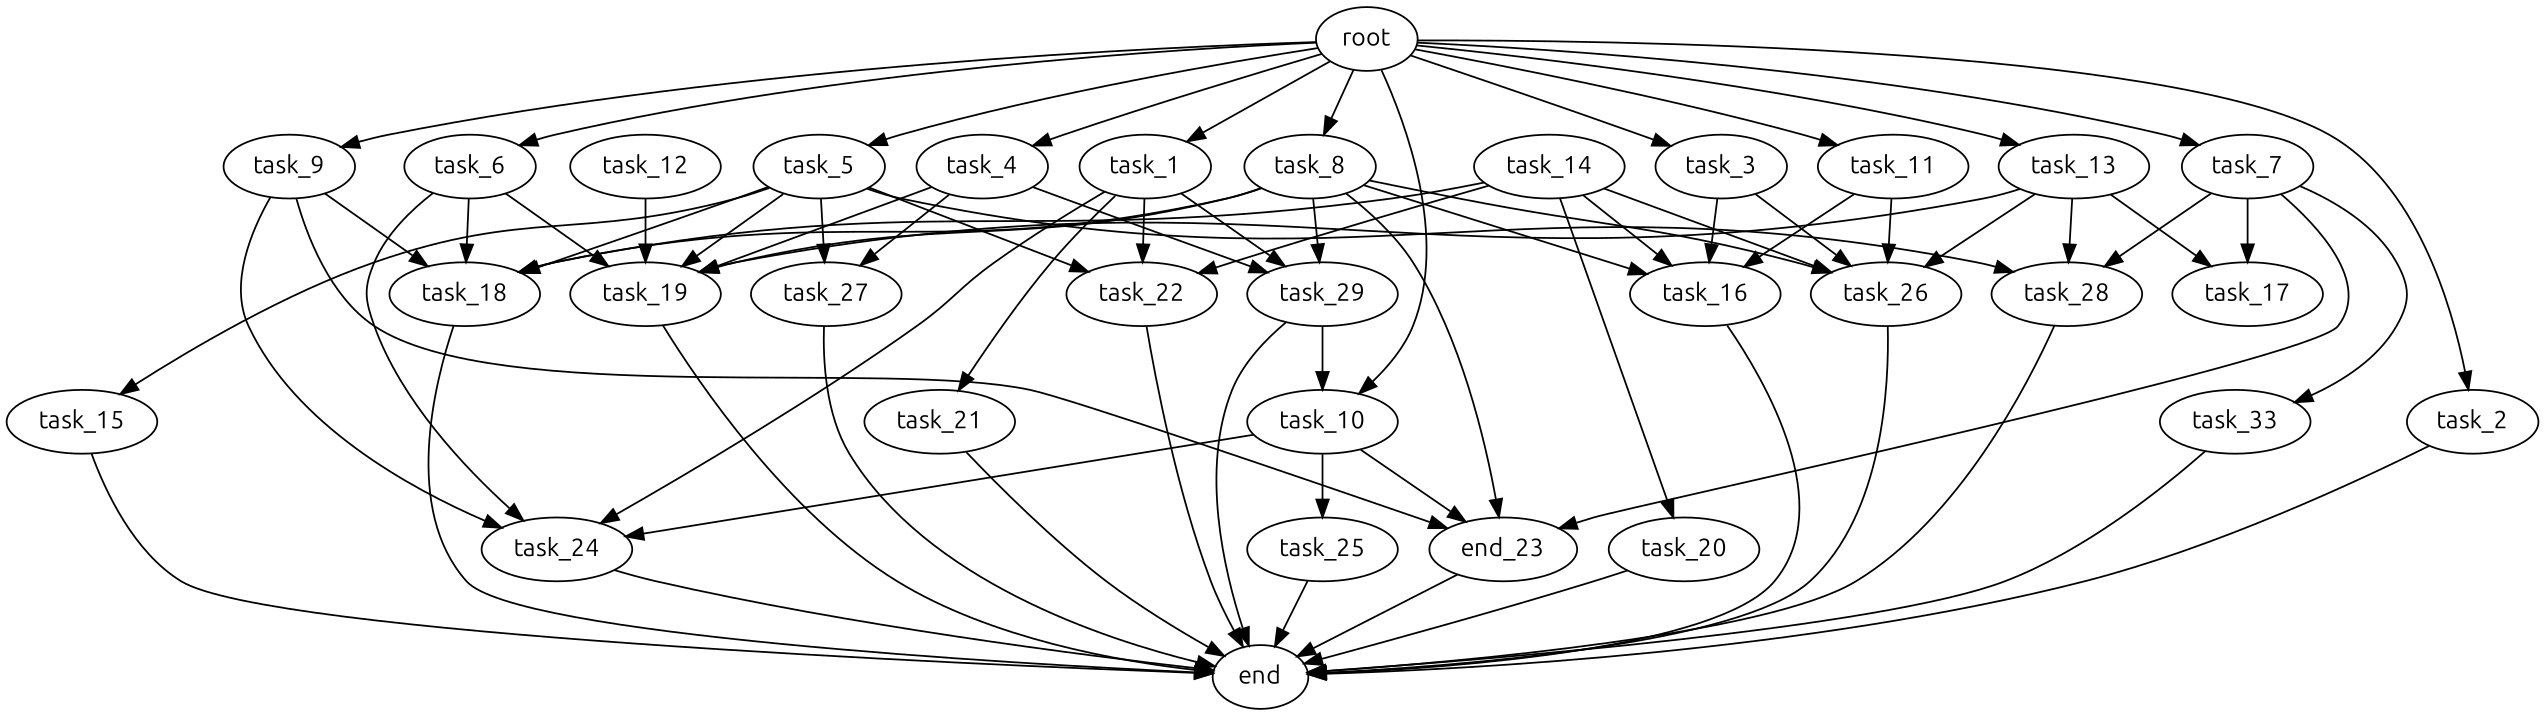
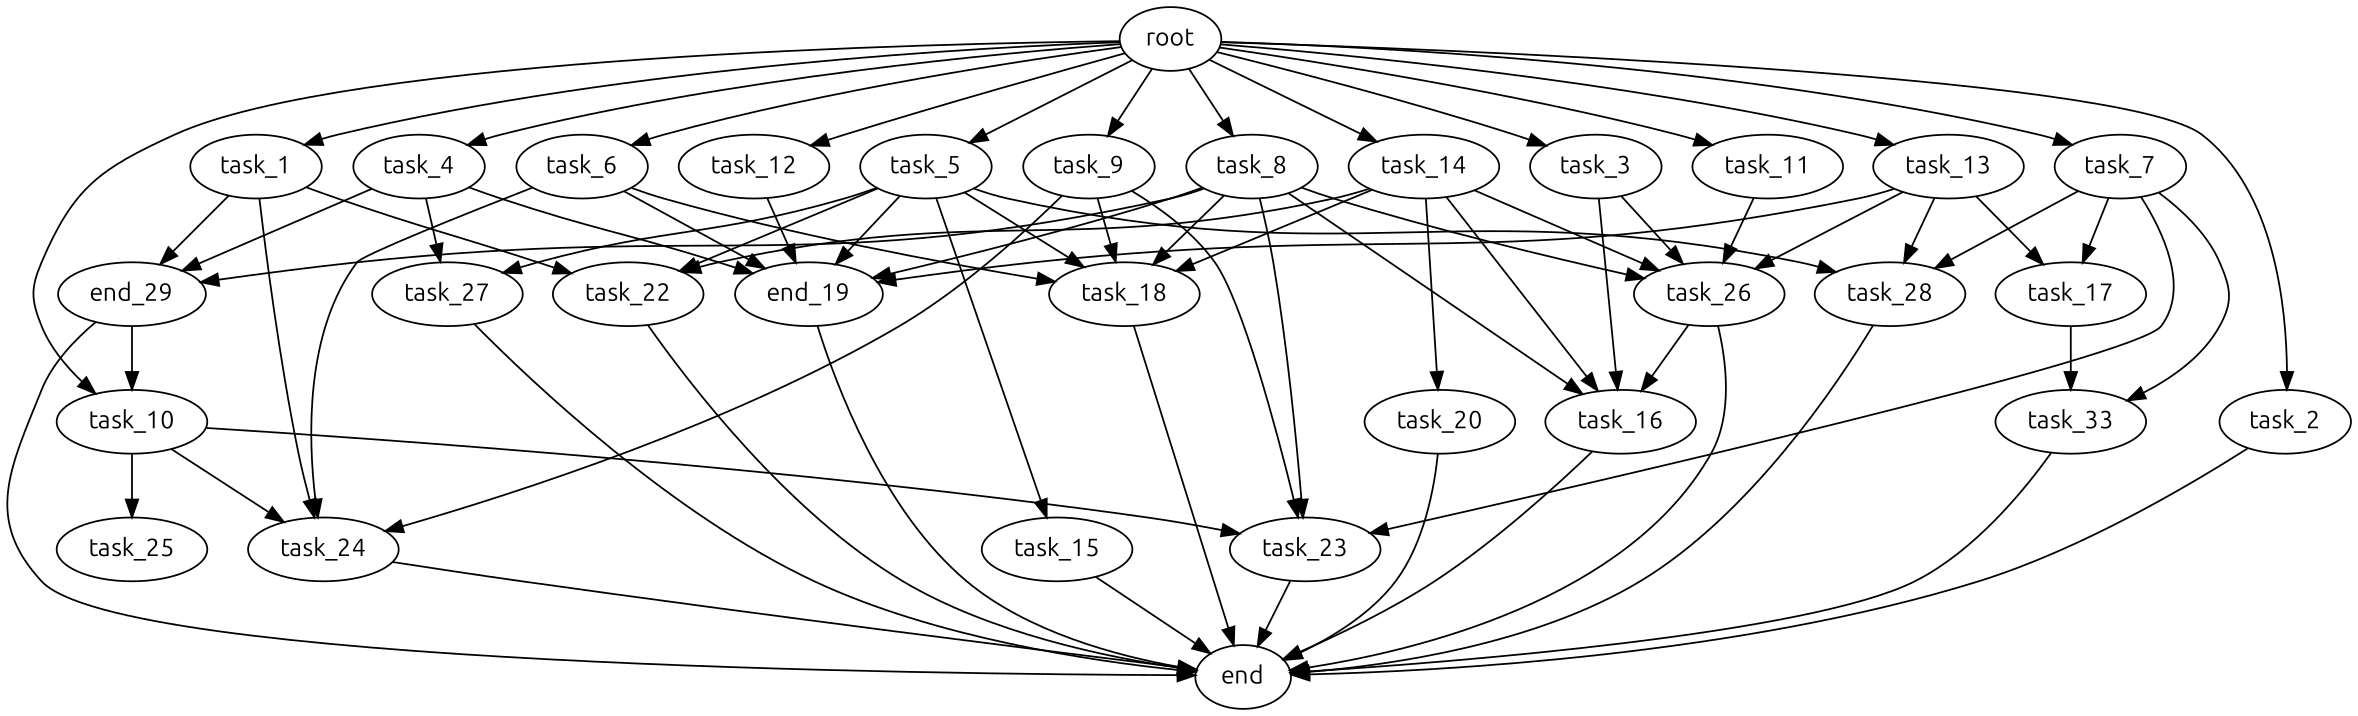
  digraph {
    fontname=Ubuntu
    node [fontname=Ubuntu]
    edge [fontname=Ubuntu]
    root
    task_1
    task_2
    task_3
    task_4
    task_5
    task_6
    task_7
    task_8
    task_9
    task_10
    task_11
    task_12
    task_13
    task_14
-   task_21
    task_22
    task_24
-   task_29
+   task_29 [label=end_29]
    end
    task_16
    task_26
-   task_19
+   task_19 [label=end_19]
    task_27
    task_15
    task_18
    task_28
    task_17
-   task_23 [label=end_23]
+   task_23
    n30 [label=task_33]
    task_25
    task_20
    root -> task_1
    root -> task_2
    root -> task_3
    root -> task_4
    root -> task_5
    root -> task_6
    root -> task_7
    root -> task_8
    root -> task_9
    root -> task_10
    root -> task_11
+   root -> task_12
    root -> task_13
-   task_1 -> task_21
+   root -> task_14
    task_1 -> task_22
    task_1 -> task_24
    task_1 -> task_29
    task_2 -> end
    task_3 -> task_16
    task_3 -> task_26
    task_4 -> task_29
    task_4 -> task_19
    task_4 -> task_27
    task_5 -> task_22
    task_5 -> task_19
    task_5 -> task_27
    task_5 -> task_15
    task_5 -> task_18
    task_5 -> task_28
    task_6 -> task_24
    task_6 -> task_19
    task_6 -> task_18
    task_7 -> task_28
    task_7 -> task_17
    task_7 -> task_23
    task_7 -> n30
    task_8 -> task_29
    task_8 -> task_16
    task_8 -> task_26
    task_8 -> task_19
    task_8 -> task_18
    task_8 -> task_23
    task_9 -> task_24
    task_9 -> task_18
    task_9 -> task_23
    task_10 -> task_24
    task_10 -> task_23
    task_10 -> task_25
-   task_11 -> task_16
+   task_26 -> task_16
    task_11 -> task_26
    task_12 -> task_19
    task_13 -> task_26
    task_13 -> task_19
    task_13 -> task_28
    task_13 -> task_17
    task_14 -> task_22
    task_14 -> task_16
    task_14 -> task_26
    task_14 -> task_18
    task_14 -> task_20
-   task_21 -> end
    task_22 -> end
    task_24 -> end
    task_29 -> task_10
    task_29 -> end
    task_16 -> end
    task_26 -> end
    task_19 -> end
    task_27 -> end
    task_15 -> end
    task_18 -> end
    task_28 -> end
+   task_17 -> n30
    task_23 -> end
    n30 -> end
-   task_25 -> end
    task_20 -> end
  }
